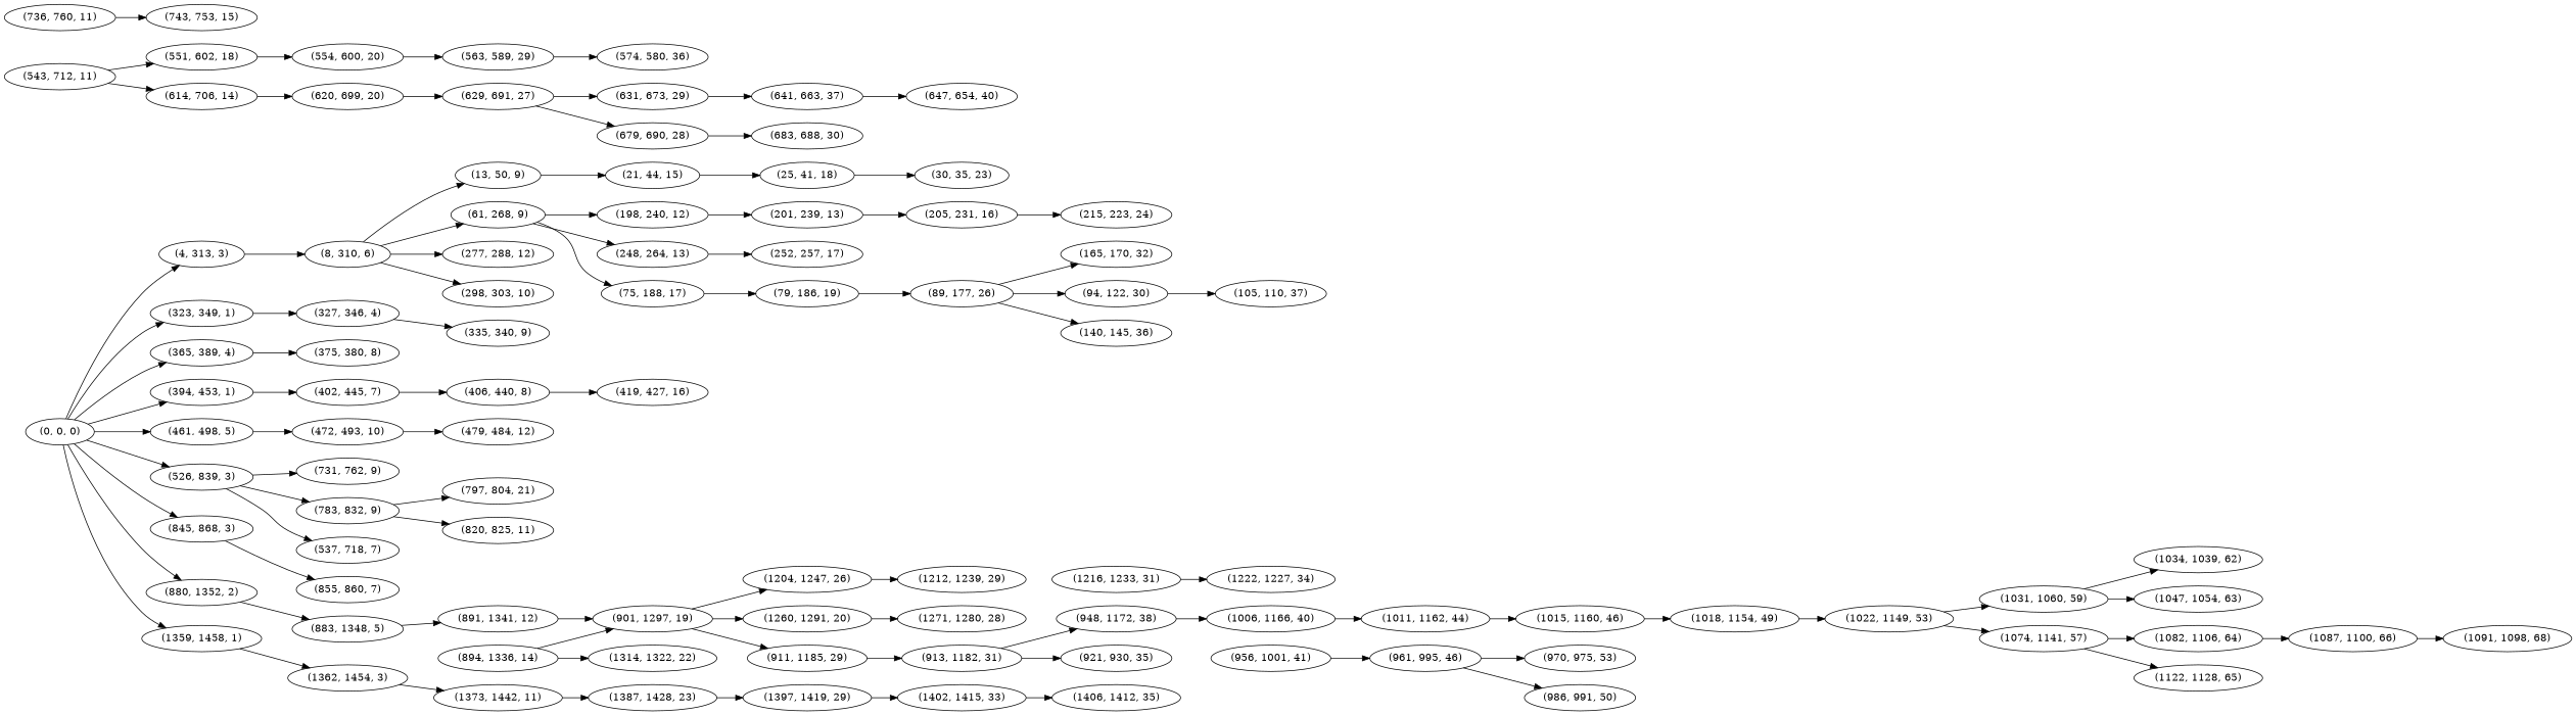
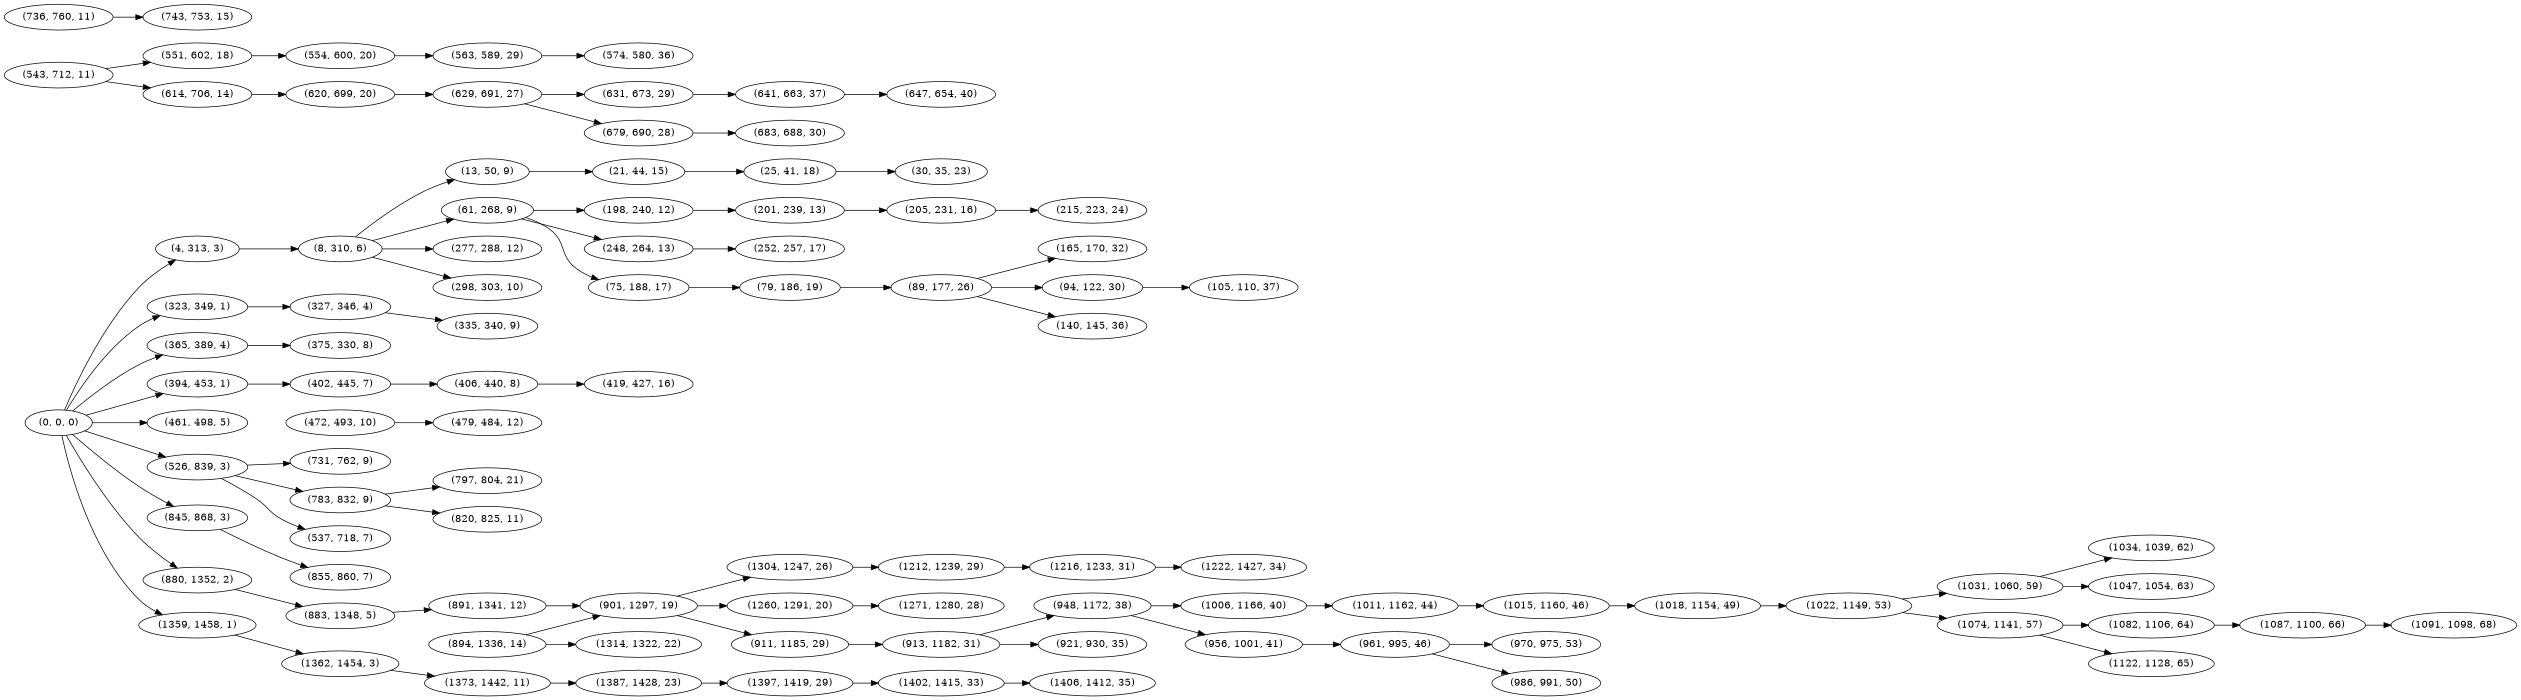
  digraph {
    rankdir=LR
    "(0, 0, 0)"
    "(4, 313, 3)"
    "(323, 349, 1)"
    "(365, 389, 4)"
    "(394, 453, 1)"
    "(461, 498, 5)"
    "(526, 839, 3)"
    "(845, 868, 3)"
    "(880, 1352, 2)"
    "(1359, 1458, 1)"
    "(8, 310, 6)"
    "(327, 346, 4)"
-   "(375, 380, 8)"
+   "(375, 380, 8)" [label="(375, 330, 8)"]
    "(402, 445, 7)"
    "(472, 493, 10)"
    "(537, 718, 7)"
    "(731, 762, 9)"
    "(783, 832, 9)"
    "(855, 860, 7)"
    "(883, 1348, 5)"
    "(1362, 1454, 3)"
    "(13, 50, 9)"
    "(61, 268, 9)"
    "(277, 288, 12)"
    "(298, 303, 10)"
    "(21, 44, 15)"
    "(75, 188, 17)"
    "(198, 240, 12)"
    "(248, 264, 13)"
    "(25, 41, 18)"
    "(30, 35, 23)"
    "(79, 186, 19)"
    "(201, 239, 13)"
    "(252, 257, 17)"
    "(89, 177, 26)"
    "(94, 122, 30)"
    "(140, 145, 36)"
    "(165, 170, 32)"
    "(105, 110, 37)"
    "(205, 231, 16)"
    "(215, 223, 24)"
    "(335, 340, 9)"
    "(406, 440, 8)"
    "(419, 427, 16)"
    "(479, 484, 12)"
    "(797, 804, 21)"
    "(820, 825, 11)"
    "(543, 712, 11)"
    "(551, 602, 18)"
    "(614, 706, 14)"
    "(554, 600, 20)"
    "(620, 699, 20)"
    "(563, 589, 29)"
    "(574, 580, 36)"
    "(629, 691, 27)"
    "(631, 673, 29)"
    "(679, 690, 28)"
    "(641, 663, 37)"
    "(683, 688, 30)"
    "(647, 654, 40)"
    "(736, 760, 11)"
    "(743, 753, 15)"
    "(891, 1341, 12)"
    "(901, 1297, 19)"
    "(894, 1336, 14)"
    "(1314, 1322, 22)"
    "(911, 1185, 29)"
-   "(1204, 1247, 26)"
+   "(1204, 1247, 26)" [label="(1304, 1247, 26)"]
    "(1260, 1291, 20)"
    "(913, 1182, 31)"
    "(1212, 1239, 29)"
    "(1271, 1280, 28)"
    "(921, 930, 35)"
    "(948, 1172, 38)"
    "(956, 1001, 41)"
    "(1006, 1166, 40)"
    "(961, 995, 46)"
    "(1011, 1162, 44)"
    "(970, 975, 53)"
    "(986, 991, 50)"
    "(1015, 1160, 46)"
    "(1018, 1154, 49)"
    "(1022, 1149, 53)"
    "(1031, 1060, 59)"
    "(1074, 1141, 57)"
    "(1034, 1039, 62)"
    "(1047, 1054, 63)"
    "(1082, 1106, 64)"
    "(1122, 1128, 65)"
    "(1087, 1100, 66)"
    "(1091, 1098, 68)"
    "(1216, 1233, 31)"
-   "(1222, 1227, 34)"
+   "(1222, 1227, 34)" [label="(1222, 1427, 34)"]
    "(1373, 1442, 11)"
    "(1387, 1428, 23)"
    "(1397, 1419, 29)"
    "(1402, 1415, 33)"
    "(1406, 1412, 35)"
    "(0, 0, 0)" -> "(4, 313, 3)"
    "(0, 0, 0)" -> "(323, 349, 1)"
    "(0, 0, 0)" -> "(365, 389, 4)"
    "(0, 0, 0)" -> "(394, 453, 1)"
    "(0, 0, 0)" -> "(461, 498, 5)"
    "(0, 0, 0)" -> "(526, 839, 3)"
    "(0, 0, 0)" -> "(845, 868, 3)"
    "(0, 0, 0)" -> "(880, 1352, 2)"
    "(0, 0, 0)" -> "(1359, 1458, 1)"
    "(4, 313, 3)" -> "(8, 310, 6)"
    "(323, 349, 1)" -> "(327, 346, 4)"
    "(365, 389, 4)" -> "(375, 380, 8)"
    "(394, 453, 1)" -> "(402, 445, 7)"
-   "(461, 498, 5)" -> "(472, 493, 10)"
    "(526, 839, 3)" -> "(537, 718, 7)"
    "(526, 839, 3)" -> "(731, 762, 9)"
    "(526, 839, 3)" -> "(783, 832, 9)"
    "(845, 868, 3)" -> "(855, 860, 7)"
    "(880, 1352, 2)" -> "(883, 1348, 5)"
    "(1359, 1458, 1)" -> "(1362, 1454, 3)"
    "(8, 310, 6)" -> "(13, 50, 9)"
    "(8, 310, 6)" -> "(61, 268, 9)"
    "(8, 310, 6)" -> "(277, 288, 12)"
    "(8, 310, 6)" -> "(298, 303, 10)"
    "(327, 346, 4)" -> "(335, 340, 9)"
    "(402, 445, 7)" -> "(406, 440, 8)"
    "(472, 493, 10)" -> "(479, 484, 12)"
    "(783, 832, 9)" -> "(797, 804, 21)"
    "(783, 832, 9)" -> "(820, 825, 11)"
    "(883, 1348, 5)" -> "(891, 1341, 12)"
    "(1362, 1454, 3)" -> "(1373, 1442, 11)"
    "(13, 50, 9)" -> "(21, 44, 15)"
    "(61, 268, 9)" -> "(75, 188, 17)"
    "(61, 268, 9)" -> "(198, 240, 12)"
    "(61, 268, 9)" -> "(248, 264, 13)"
    "(21, 44, 15)" -> "(25, 41, 18)"
    "(75, 188, 17)" -> "(79, 186, 19)"
    "(198, 240, 12)" -> "(201, 239, 13)"
    "(248, 264, 13)" -> "(252, 257, 17)"
    "(25, 41, 18)" -> "(30, 35, 23)"
    "(79, 186, 19)" -> "(89, 177, 26)"
    "(201, 239, 13)" -> "(205, 231, 16)"
    "(89, 177, 26)" -> "(94, 122, 30)"
    "(89, 177, 26)" -> "(140, 145, 36)"
    "(89, 177, 26)" -> "(165, 170, 32)"
    "(94, 122, 30)" -> "(105, 110, 37)"
    "(205, 231, 16)" -> "(215, 223, 24)"
    "(406, 440, 8)" -> "(419, 427, 16)"
    "(543, 712, 11)" -> "(551, 602, 18)"
    "(543, 712, 11)" -> "(614, 706, 14)"
    "(551, 602, 18)" -> "(554, 600, 20)"
    "(614, 706, 14)" -> "(620, 699, 20)"
    "(554, 600, 20)" -> "(563, 589, 29)"
    "(620, 699, 20)" -> "(629, 691, 27)"
    "(563, 589, 29)" -> "(574, 580, 36)"
    "(629, 691, 27)" -> "(631, 673, 29)"
    "(629, 691, 27)" -> "(679, 690, 28)"
    "(631, 673, 29)" -> "(641, 663, 37)"
    "(679, 690, 28)" -> "(683, 688, 30)"
    "(641, 663, 37)" -> "(647, 654, 40)"
    "(736, 760, 11)" -> "(743, 753, 15)"
    "(891, 1341, 12)" -> "(901, 1297, 19)"
    "(901, 1297, 19)" -> "(911, 1185, 29)"
    "(901, 1297, 19)" -> "(1204, 1247, 26)"
    "(901, 1297, 19)" -> "(1260, 1291, 20)"
    "(894, 1336, 14)" -> "(901, 1297, 19)"
    "(894, 1336, 14)" -> "(1314, 1322, 22)"
    "(911, 1185, 29)" -> "(913, 1182, 31)"
    "(1204, 1247, 26)" -> "(1212, 1239, 29)"
    "(1260, 1291, 20)" -> "(1271, 1280, 28)"
    "(913, 1182, 31)" -> "(921, 930, 35)"
    "(913, 1182, 31)" -> "(948, 1172, 38)"
+   "(1212, 1239, 29)" -> "(1216, 1233, 31)"
+   "(948, 1172, 38)" -> "(956, 1001, 41)"
    "(948, 1172, 38)" -> "(1006, 1166, 40)"
    "(956, 1001, 41)" -> "(961, 995, 46)"
    "(1006, 1166, 40)" -> "(1011, 1162, 44)"
    "(961, 995, 46)" -> "(970, 975, 53)"
    "(961, 995, 46)" -> "(986, 991, 50)"
    "(1011, 1162, 44)" -> "(1015, 1160, 46)"
    "(1015, 1160, 46)" -> "(1018, 1154, 49)"
    "(1018, 1154, 49)" -> "(1022, 1149, 53)"
    "(1022, 1149, 53)" -> "(1031, 1060, 59)"
    "(1022, 1149, 53)" -> "(1074, 1141, 57)"
    "(1031, 1060, 59)" -> "(1034, 1039, 62)"
    "(1031, 1060, 59)" -> "(1047, 1054, 63)"
    "(1074, 1141, 57)" -> "(1082, 1106, 64)"
    "(1074, 1141, 57)" -> "(1122, 1128, 65)"
    "(1082, 1106, 64)" -> "(1087, 1100, 66)"
    "(1087, 1100, 66)" -> "(1091, 1098, 68)"
    "(1216, 1233, 31)" -> "(1222, 1227, 34)"
    "(1373, 1442, 11)" -> "(1387, 1428, 23)"
    "(1387, 1428, 23)" -> "(1397, 1419, 29)"
    "(1397, 1419, 29)" -> "(1402, 1415, 33)"
    "(1402, 1415, 33)" -> "(1406, 1412, 35)"
  }
